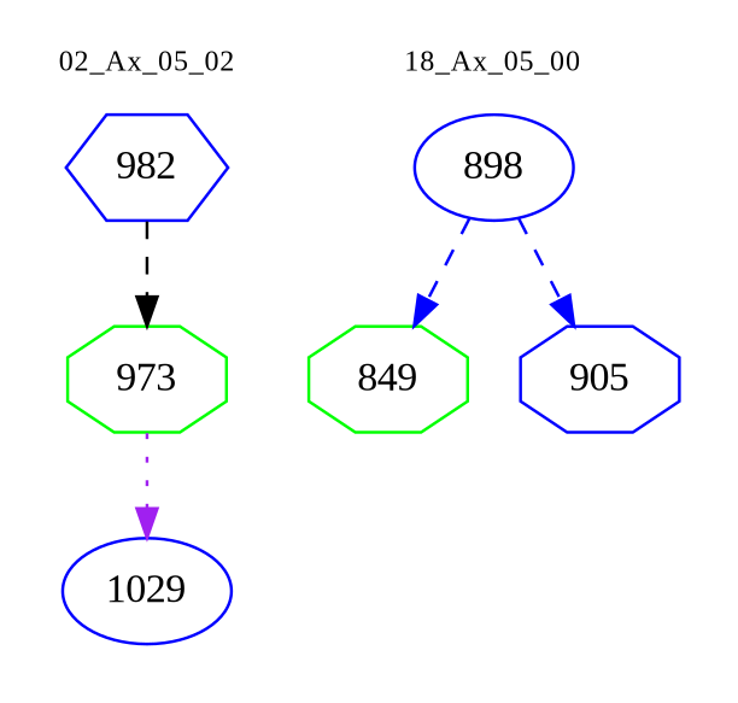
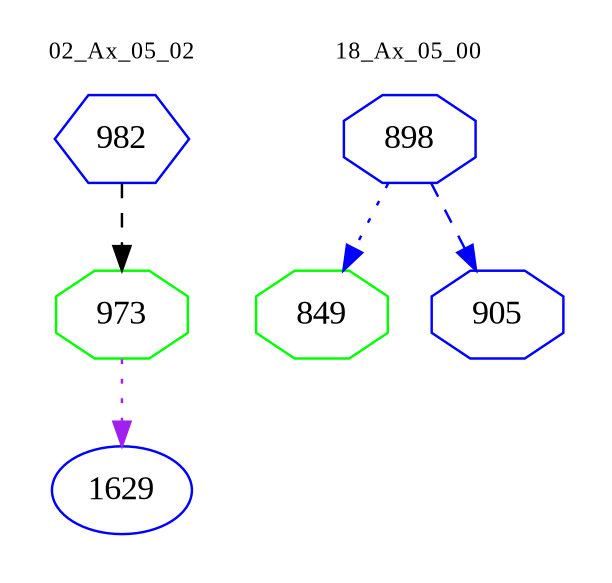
  digraph {
    fontname="Liberation Serif"
    node [color=blue fontname="Liberation Serif" shape=octagon]
    edge [color=blue fontname="Liberation Serif" style=dashed]
    n1 [label=982 shape=hexagon]
    n2 [color=green label=973]
-   n3 [label=1029 shape=ellipse]
-   n4 [label=898 shape=ellipse]
+   n3 [label=1629 shape=ellipse]
+   n4 [label=898]
    n5 [color=green label=849]
    n6 [label=905]
    subgraph cluster_1 {
      color=white
      fontsize=10
      label="02_Ax_05_02"
      n1
      n2
      n3
    }
    subgraph cluster_2 {
      color=white
      fontsize=10
      label="18_Ax_05_00"
      n4
      n5
      n6
    }
    n1 -> n2 [color=black]
    n2 -> n3 [color=purple style=dotted]
-   n4 -> n5
+   n4 -> n5 [style=dotted]
    n4 -> n6
  }
